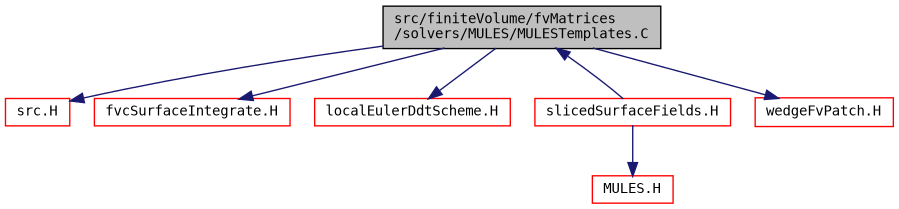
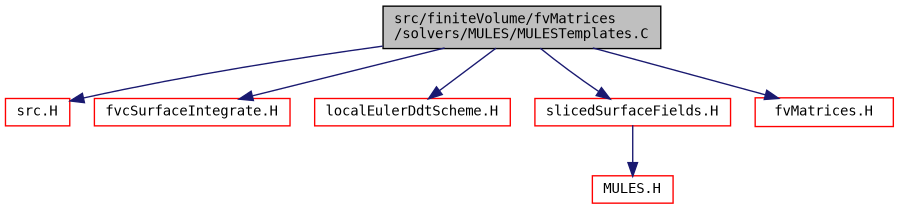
  digraph {
    fontname="DejaVu Sans Mono"
    node [color=red fontname="DejaVu Sans Mono" fontsize=10 shape=record]
    edge [color=midnightblue fontname="DejaVu Sans Mono" fontsize=10 labelfontname=Helvetica labelfontsize=10 style=solid]
    n1 [color=black fillcolor=grey75 fontcolor=black height=0.2 label="src/finiteVolume/fvMatrices\l/solvers/MULES/MULESTemplates.C" style=filled width=0.4]
    n2 [height=0.2 label="src.H" width=0.4]
    n3 [height=0.2 label="fvcSurfaceIntegrate.H" width=0.4]
    n4 [height=0.2 label="localEulerDdtScheme.H" width=0.4]
    n5 [height=0.2 label="slicedSurfaceFields.H" width=0.4]
-   n6 [height=0.2 label="wedgeFvPatch.H" width=0.4]
+   n6 [height=0.2 label="fvMatrices.H" width=0.4]
    n7 [height=0.2 label="MULES.H" width=0.4]
    n1 -> n2
    n1 -> n3
    n1 -> n4
-   n5 -> n1
+   n1 -> n5
    n1 -> n6
    n5 -> n7
  }
